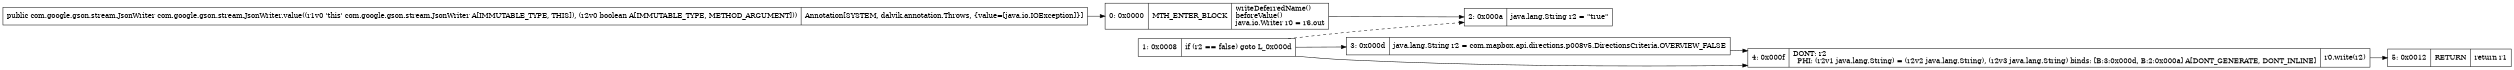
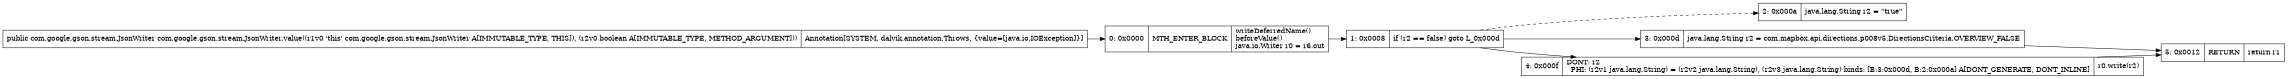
  digraph {
    rankdir=LR
    node [shape=record]
    n1 [label="{0\:\ 0x0000|MTH_ENTER_BLOCK\l|writeDeferredName()\lbeforeValue()\ljava.io.Writer r0 = r6.out\l}"]
    n2 [label="{1\:\ 0x0008|if (r2 == false) goto L_0x000d\l}"]
    n3 [label="{2\:\ 0x000a|java.lang.String r2 = \"true\"\l}"]
    n4 [label="{3\:\ 0x000d|java.lang.String r2 = com.mapbox.api.directions.p008v5.DirectionsCriteria.OVERVIEW_FALSE\l}"]
    n5 [label="{4\:\ 0x000f|DONT: r2 \l  PHI: (r2v1 java.lang.String) = (r2v2 java.lang.String), (r2v3 java.lang.String) binds: [B:3:0x000d, B:2:0x000a] A[DONT_GENERATE, DONT_INLINE]\l|r0.write(r2)\l}"]
    n6 [label="{5\:\ 0x0012|RETURN\l|return r1\l}"]
    n7 [label="{public com.google.gson.stream.JsonWriter com.google.gson.stream.JsonWriter.value((r1v0 'this' com.google.gson.stream.JsonWriter A[IMMUTABLE_TYPE, THIS]), (r2v0 boolean A[IMMUTABLE_TYPE, METHOD_ARGUMENT]))  | Annotation[SYSTEM, dalvik.annotation.Throws, \{value=[java.io.IOException]\}]\l}"]
-   n1 -> n3
+   n1 -> n2
    n2 -> n3 [style=dashed]
    n2 -> n4
    n2 -> n5
-   n4 -> n5
+   n4 -> n6
    n5 -> n6
    n7 -> n1
  }
